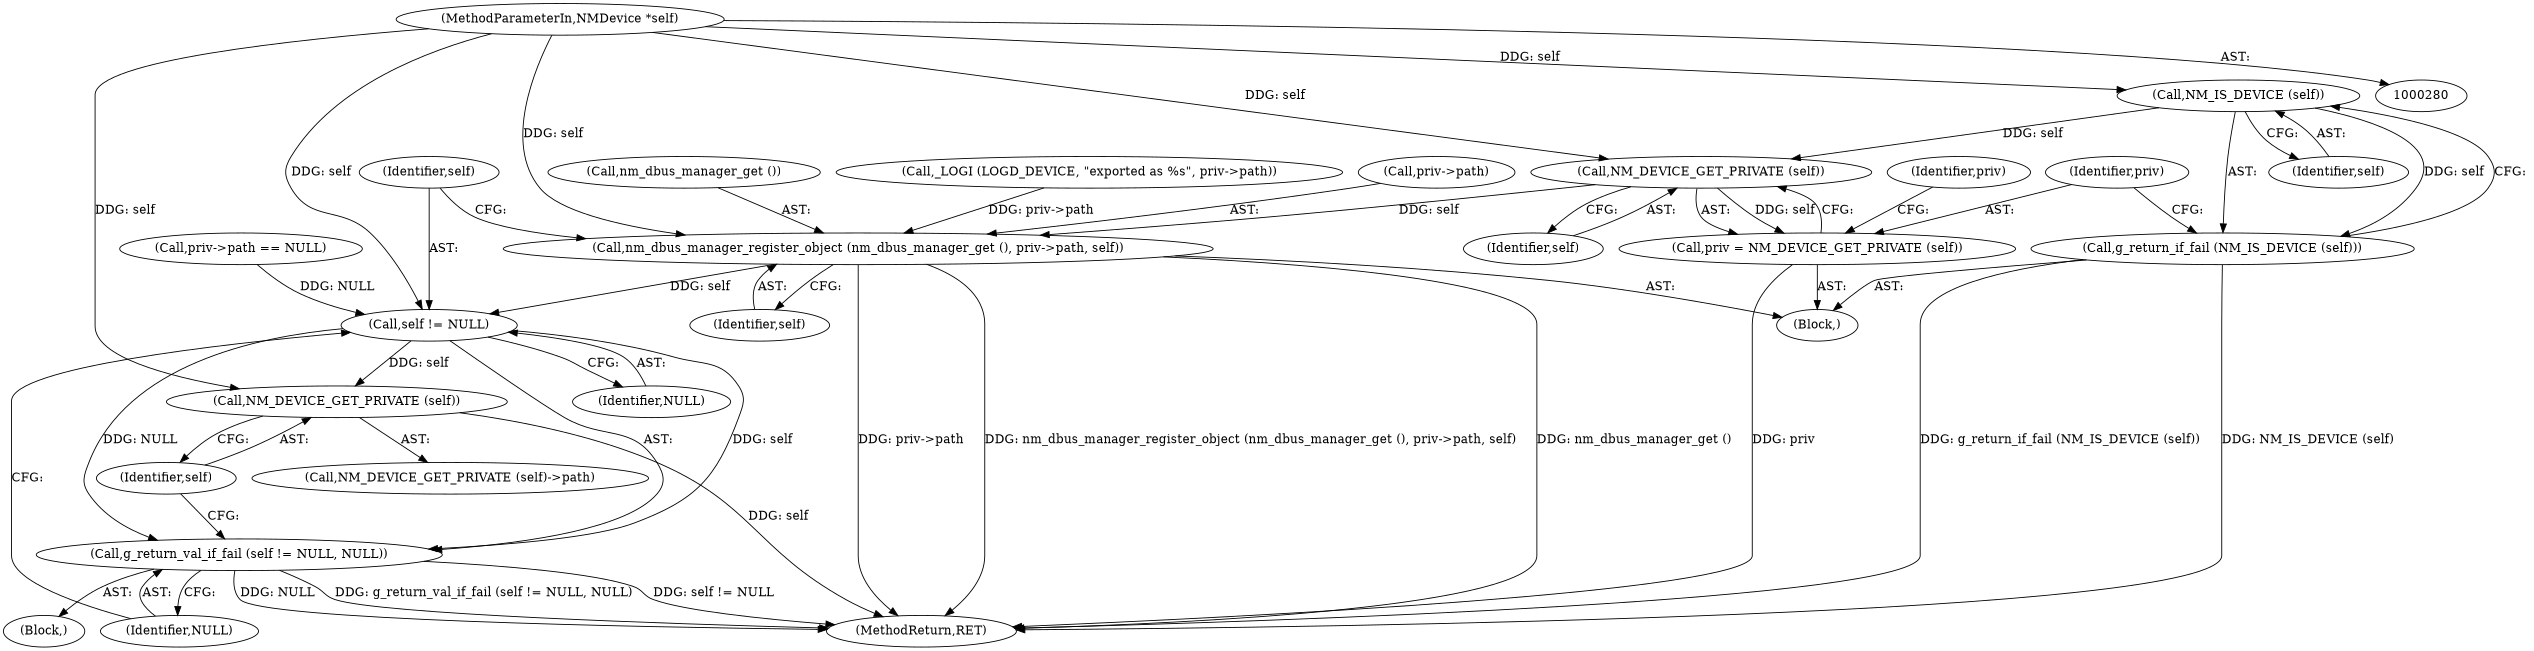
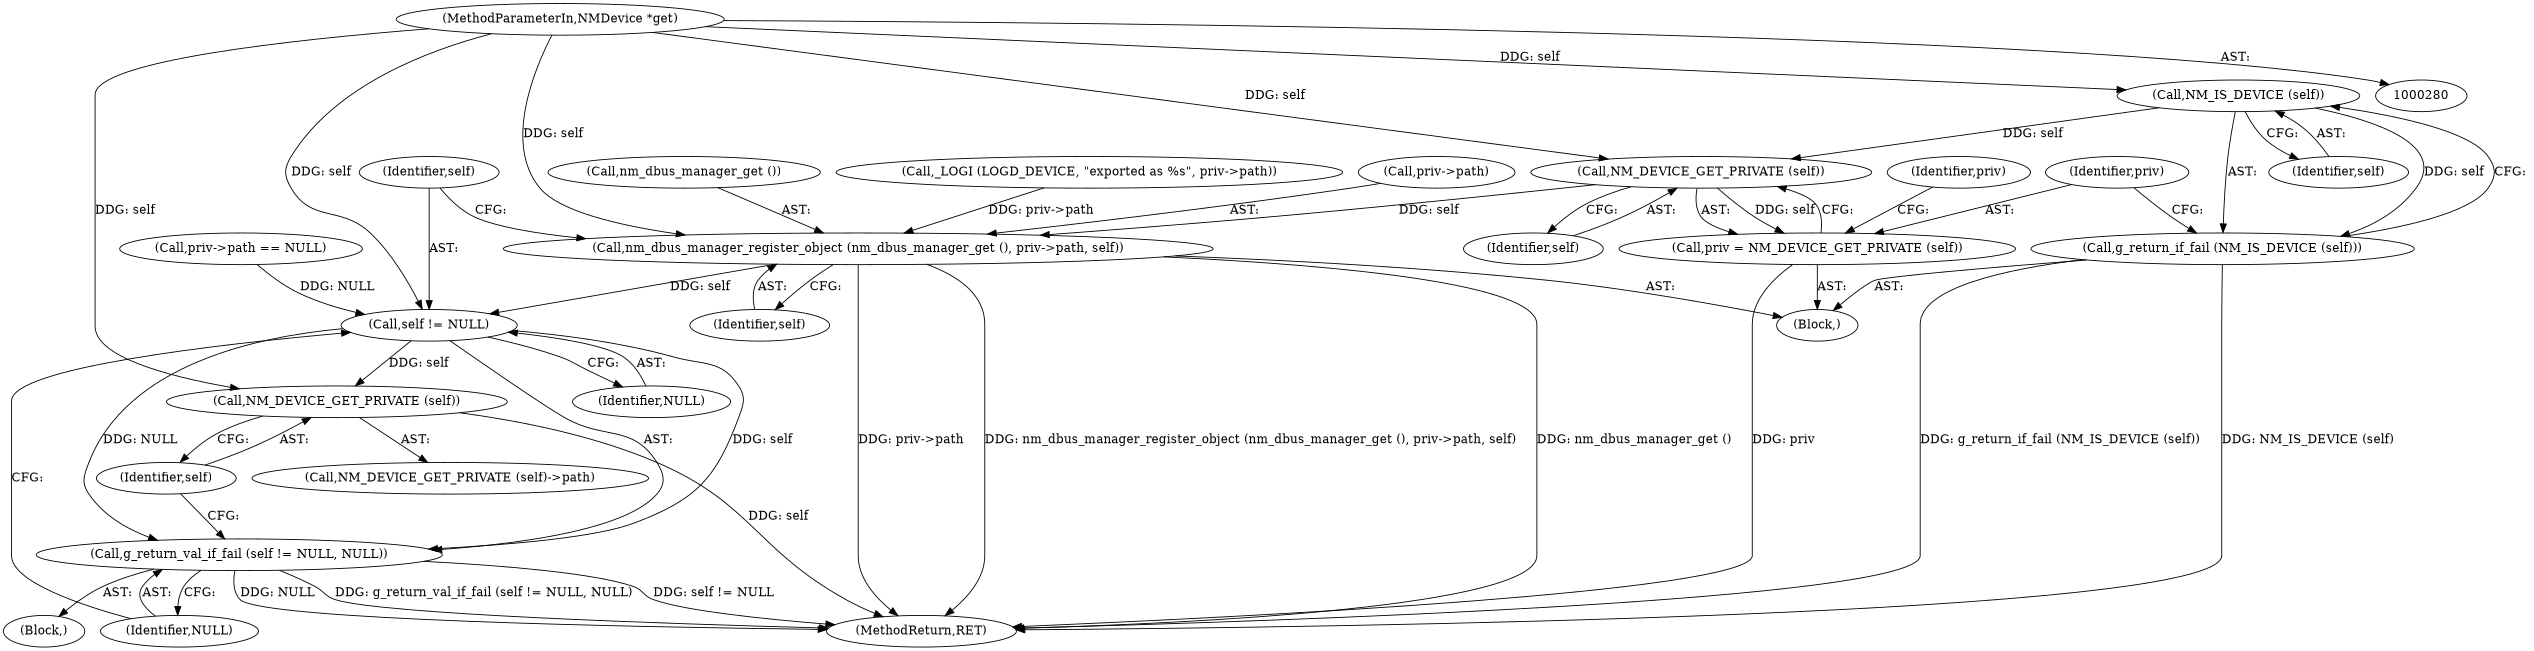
  digraph {
-   n1 [label="(MethodParameterIn,NMDevice *self)"]
+   n1 [label="(MethodParameterIn,NMDevice *get)"]
    n2 [label="(Call,NM_IS_DEVICE (self))"]
    n3 [label="(Call,NM_DEVICE_GET_PRIVATE (self))"]
    n4 [label="(Call,nm_dbus_manager_register_object (nm_dbus_manager_get (), priv->path, self))"]
    n5 [label="(Call,self != NULL)"]
    n6 [label="(Call,NM_DEVICE_GET_PRIVATE (self))"]
    1000280
    n8 [label="(Call,g_return_if_fail (NM_IS_DEVICE (self)))"]
    n9 [label="(Identifier,self)"]
    n10 [label="(Call,priv = NM_DEVICE_GET_PRIVATE (self))"]
    n11 [label="(Identifier,self)"]
    n12 [label="(MethodReturn,RET)"]
    n13 [label="(Block,)"]
    n14 [label="(Identifier,self)"]
    n15 [label="(Call,g_return_val_if_fail (self != NULL, NULL))"]
    n16 [label="(Identifier,NULL)"]
    n17 [label="(Call,NM_DEVICE_GET_PRIVATE (self)->path)"]
    n18 [label="(Identifier,self)"]
    n19 [label="(Identifier,NULL)"]
    n20 [label="(Block,)"]
    n21 [label="(Call,nm_dbus_manager_get ())"]
    n22 [label="(Identifier,priv)"]
    n23 [label="(Call,priv->path == NULL)"]
    n24 [label="(Call,_LOGI (LOGD_DEVICE, \"exported as %s\", priv->path))"]
    n25 [label="(Identifier,self)"]
    n26 [label="(Call,priv->path)"]
    n27 [label="(Identifier,priv)"]
    n1 -> n2 [label="DDG: self"]
    n1 -> n3 [label="DDG: self"]
    n1 -> n4 [label="DDG: self"]
    n1 -> n5 [label="DDG: self"]
    n1 -> n6 [label="DDG: self"]
    n1 -> 1000280 [label="AST: "]
    n2 -> n3 [label="DDG: self"]
    n2 -> n8 [label="AST: "]
    n2 -> n8 [label="DDG: self"]
    n2 -> n9 [label="CFG: "]
    n3 -> n4 [label="DDG: self"]
    n3 -> n10 [label="AST: "]
    n3 -> n10 [label="DDG: self"]
    n3 -> n11 [label="CFG: "]
    n4 -> n5 [label="DDG: self"]
    n4 -> n12 [label="DDG: nm_dbus_manager_get ()"]
    n4 -> n12 [label="DDG: priv->path"]
    n4 -> n12 [label="DDG: nm_dbus_manager_register_object (nm_dbus_manager_get (), priv->path, self)"]
    n4 -> n13 [label="AST: "]
    n4 -> n14 [label="CFG: "]
    n5 -> n6 [label="DDG: self"]
    n5 -> n15 [label="AST: "]
    n5 -> n15 [label="DDG: self"]
    n5 -> n15 [label="DDG: NULL"]
    n5 -> n16 [label="CFG: "]
    n6 -> n12 [label="DDG: self"]
    n6 -> n17 [label="AST: "]
    n6 -> n18 [label="CFG: "]
    n8 -> n2 [label="CFG: "]
    n8 -> n12 [label="DDG: NM_IS_DEVICE (self)"]
    n8 -> n12 [label="DDG: g_return_if_fail (NM_IS_DEVICE (self))"]
    n8 -> n13 [label="AST: "]
    n9 -> n2 [label="AST: "]
    n10 -> n3 [label="CFG: "]
    n10 -> n12 [label="DDG: priv"]
    n10 -> n13 [label="AST: "]
    n11 -> n3 [label="AST: "]
    n14 -> n4 [label="AST: "]
    n15 -> n12 [label="DDG: NULL"]
    n15 -> n12 [label="DDG: g_return_val_if_fail (self != NULL, NULL)"]
    n15 -> n12 [label="DDG: self != NULL"]
    n15 -> n19 [label="CFG: "]
    n15 -> n20 [label="AST: "]
    n16 -> n5 [label="AST: "]
    n18 -> n6 [label="AST: "]
    n18 -> n15 [label="CFG: "]
    n19 -> n5 [label="CFG: "]
    n19 -> n15 [label="AST: "]
    n21 -> n4 [label="AST: "]
    n22 -> n8 [label="CFG: "]
    n22 -> n10 [label="AST: "]
    n23 -> n5 [label="DDG: NULL"]
    n24 -> n4 [label="DDG: priv->path"]
    n25 -> n4 [label="CFG: "]
    n25 -> n5 [label="AST: "]
    n26 -> n4 [label="AST: "]
    n27 -> n10 [label="CFG: "]
  }
